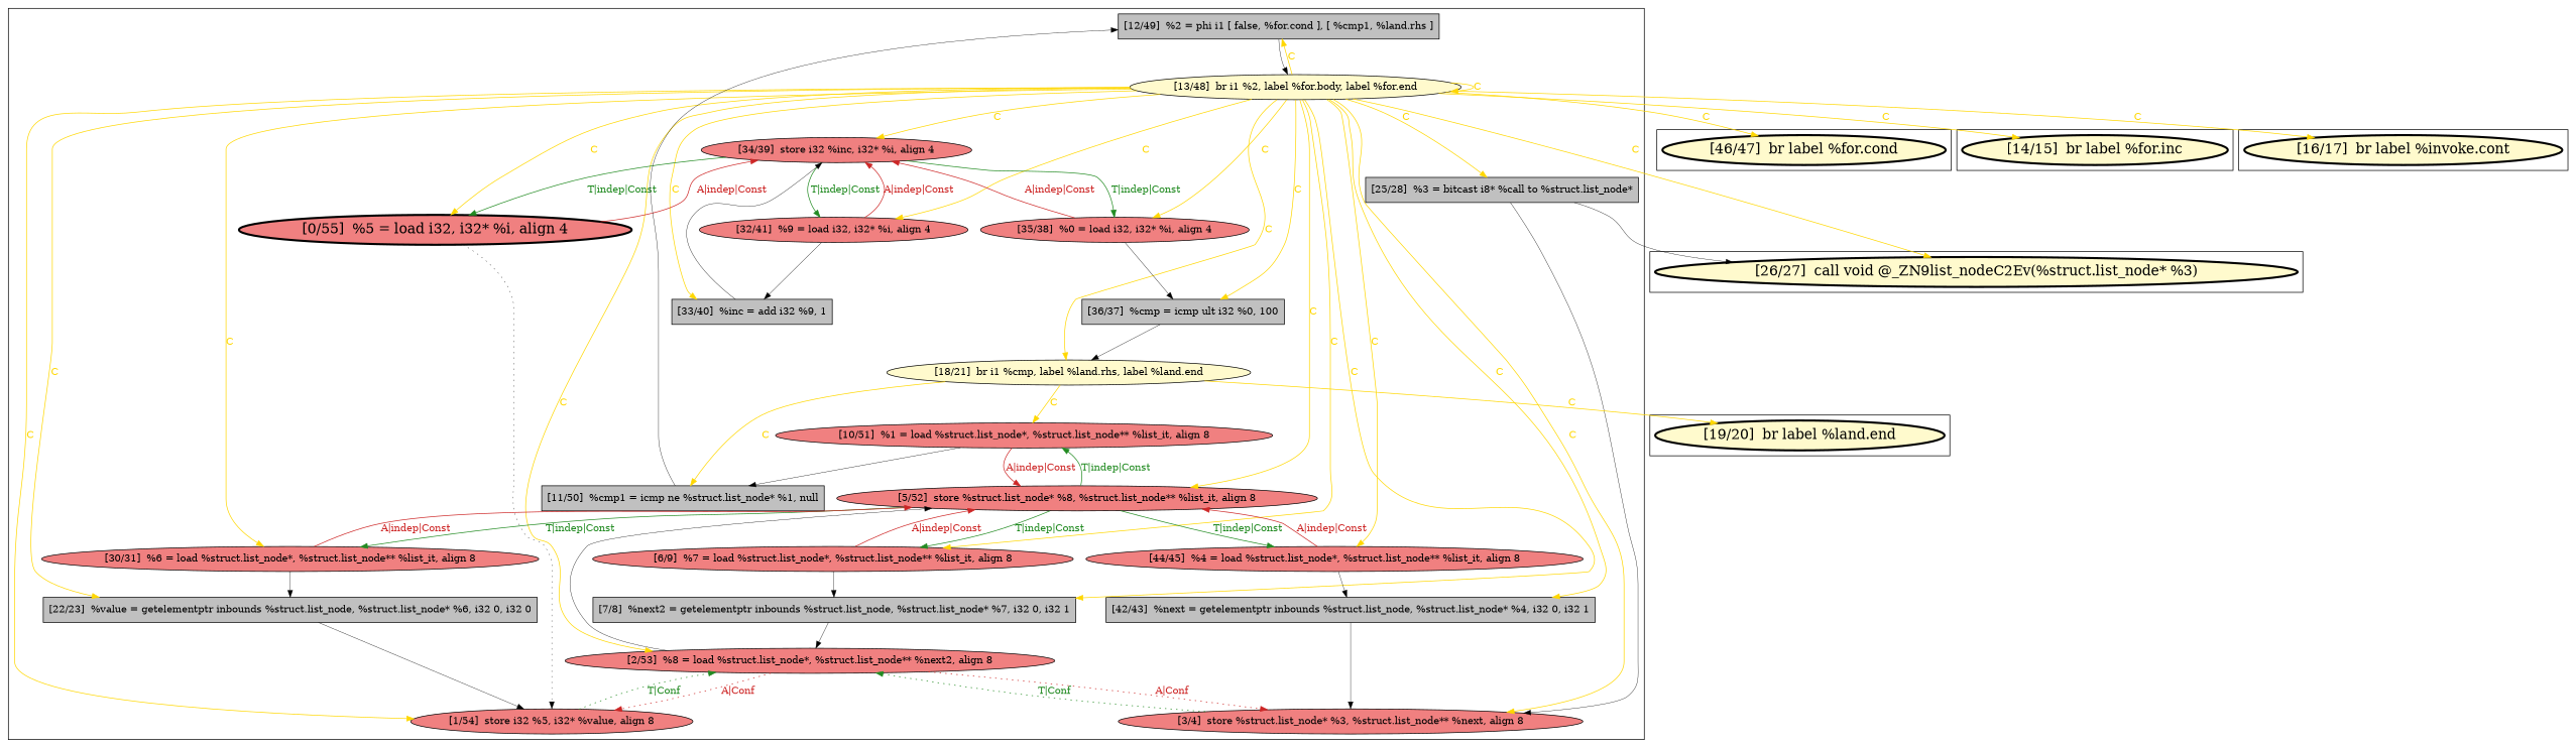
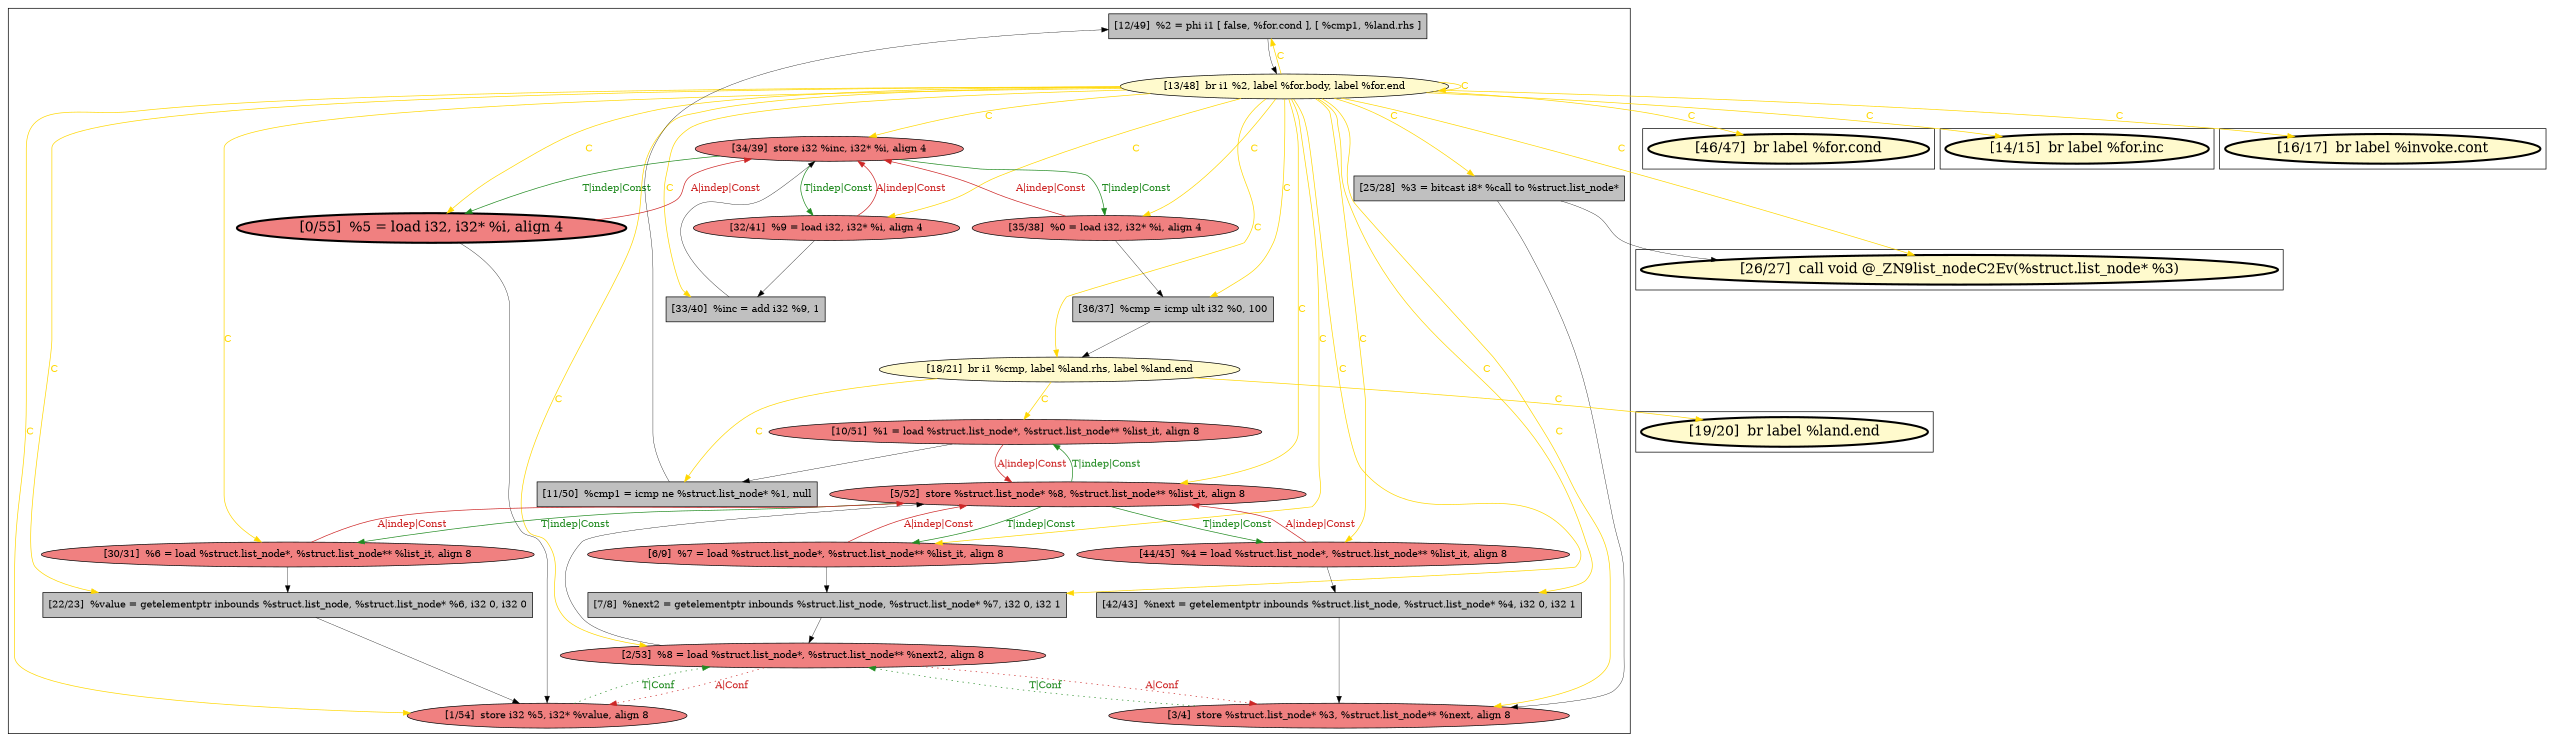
  digraph {
    node [fillcolor=lightcoral shape=ellipse style=filled]
    edge [color=gold fontcolor=gold penwidth=1.0 style=solid]
    n1 [fillcolor=grey label="[12/49]  %2 = phi i1 [ false, %for.cond ], [ %cmp1, %land.rhs ]" shape=rectangle]
    n2 [fillcolor=lemonchiffon label="[13/48]  br i1 %2, label %for.body, label %for.end"]
    n3 [fillcolor=grey label="[42/43]  %next = getelementptr inbounds %struct.list_node, %struct.list_node* %4, i32 0, i32 1" shape=rectangle]
    n4 [label="[3/4]  store %struct.list_node* %3, %struct.list_node** %next, align 8"]
    n5 [label="[2/53]  %8 = load %struct.list_node*, %struct.list_node** %next2, align 8"]
    n6 [label="[34/39]  store i32 %inc, i32* %i, align 4"]
    n7 [fontsize=20 label="[0/55]  %5 = load i32, i32* %i, align 4" penwidth=3.0]
    n8 [label="[5/52]  store %struct.list_node* %8, %struct.list_node** %list_it, align 8"]
    n9 [label="[6/9]  %7 = load %struct.list_node*, %struct.list_node** %list_it, align 8"]
    n10 [label="[10/51]  %1 = load %struct.list_node*, %struct.list_node** %list_it, align 8"]
    n11 [label="[35/38]  %0 = load i32, i32* %i, align 4"]
    n12 [fillcolor=grey label="[36/37]  %cmp = icmp ult i32 %0, 100" shape=rectangle]
    n13 [label="[44/45]  %4 = load %struct.list_node*, %struct.list_node** %list_it, align 8"]
    n14 [fillcolor=grey label="[33/40]  %inc = add i32 %9, 1" shape=rectangle]
    n15 [label="[30/31]  %6 = load %struct.list_node*, %struct.list_node** %list_it, align 8"]
    n16 [fillcolor=grey label="[22/23]  %value = getelementptr inbounds %struct.list_node, %struct.list_node* %6, i32 0, i32 0" shape=rectangle]
    n17 [fillcolor=grey label="[25/28]  %3 = bitcast i8* %call to %struct.list_node*" shape=rectangle]
    n18 [fillcolor=grey label="[7/8]  %next2 = getelementptr inbounds %struct.list_node, %struct.list_node* %7, i32 0, i32 1" shape=rectangle]
    n19 [label="[32/41]  %9 = load i32, i32* %i, align 4"]
    n20 [fillcolor=grey label="[11/50]  %cmp1 = icmp ne %struct.list_node* %1, null" shape=rectangle]
    n21 [label="[1/54]  store i32 %5, i32* %value, align 8"]
    n22 [fillcolor=lemonchiffon label="[18/21]  br i1 %cmp, label %land.rhs, label %land.end"]
    n23 [fillcolor=lemonchiffon fontsize=20 label="[26/27]  call void @_ZN9list_nodeC2Ev(%struct.list_node* %3)" penwidth=3.0]
    n24 [fillcolor=lemonchiffon fontsize=20 label="[19/20]  br label %land.end" penwidth=3.0]
    n25 [fillcolor=lemonchiffon fontsize=20 label="[46/47]  br label %for.cond" penwidth=3.0]
    n26 [fillcolor=lemonchiffon fontsize=20 label="[14/15]  br label %for.inc" penwidth=3.0]
    n27 [fillcolor=lemonchiffon fontsize=20 label="[16/17]  br label %invoke.cont" penwidth=3.0]
    subgraph cluster_1 {
      n1
      n2
      n3
      n4
      n5
      n6
      n7
      n8
      n9
      n10
      n11
      n12
      n13
      n14
      n15
      n16
      n17
      n18
      n19
      n20
      n21
      n22
    }
    subgraph cluster_2 {
      n23
    }
    subgraph cluster_3 {
      n24
    }
    subgraph cluster_4 {
      n25
    }
    subgraph cluster_5 {
      n26
    }
    subgraph cluster_6 {
      n27
    }
    n1 -> n2 [color=black fontcolor=black penwidth=0.5]
    n2 -> n1 [label=C]
    n2 -> n2 [label=C]
    n2 -> n3 [label=C]
    n2 -> n4 [label=C]
    n2 -> n5 [label=C]
    n2 -> n6 [label=C]
    n2 -> n7 [label=C]
    n2 -> n8 [label=C]
    n2 -> n9 [label=C]
    n2 -> n11 [label=C]
    n2 -> n12 [label=C]
    n2 -> n13 [label=C]
    n2 -> n14 [label=C]
    n2 -> n15 [label=C]
    n2 -> n16 [label=C]
    n2 -> n17 [label=C]
    n2 -> n18 [label=C]
    n2 -> n19 [label=C]
    n2 -> n21 [label=C]
    n2 -> n22 [label=C]
    n2 -> n23 [label=C]
    n2 -> n25 [label=C]
    n2 -> n26 [label=C]
    n2 -> n27 [label=C]
    n3 -> n4 [color=black fontcolor=black penwidth=0.5]
    n4 -> n5 [color=forestgreen fontcolor=forestgreen label="T|Conf" style=dotted]
    n5 -> n4 [color=firebrick3 fontcolor=firebrick3 label="A|Conf" style=dotted]
    n5 -> n8 [color=black fontcolor=black penwidth=0.5]
    n5 -> n21 [color=firebrick3 fontcolor=firebrick3 label="A|Conf" style=dotted]
    n6 -> n7 [color=forestgreen fontcolor=forestgreen label="T|indep|Const"]
    n6 -> n11 [color=forestgreen fontcolor=forestgreen label="T|indep|Const"]
    n6 -> n19 [color=forestgreen fontcolor=forestgreen label="T|indep|Const"]
    n7 -> n6 [color=firebrick3 fontcolor=firebrick3 label="A|indep|Const"]
-   n7 -> n21 [color=black fontcolor=black penwidth=0.5 style=dotted]
+   n7 -> n21 [color=black fontcolor=black penwidth=0.5]
    n8 -> n9 [color=forestgreen fontcolor=forestgreen label="T|indep|Const"]
    n8 -> n10 [color=forestgreen fontcolor=forestgreen label="T|indep|Const"]
    n8 -> n13 [color=forestgreen fontcolor=forestgreen label="T|indep|Const"]
    n8 -> n15 [color=forestgreen fontcolor=forestgreen label="T|indep|Const"]
    n9 -> n8 [color=firebrick3 fontcolor=firebrick3 label="A|indep|Const"]
    n9 -> n18 [color=black fontcolor=black penwidth=0.5]
    n10 -> n8 [color=firebrick3 fontcolor=firebrick3 label="A|indep|Const"]
    n10 -> n20 [color=black fontcolor=black penwidth=0.5]
    n11 -> n6 [color=firebrick3 fontcolor=firebrick3 label="A|indep|Const"]
    n11 -> n12 [color=black fontcolor=black penwidth=0.5]
    n12 -> n22 [color=black fontcolor=black penwidth=0.5]
    n13 -> n3 [color=black fontcolor=black penwidth=0.5]
    n13 -> n8 [color=firebrick3 fontcolor=firebrick3 label="A|indep|Const"]
    n14 -> n6 [color=black fontcolor=black penwidth=0.5]
    n15 -> n8 [color=firebrick3 fontcolor=firebrick3 label="A|indep|Const"]
    n15 -> n16 [color=black fontcolor=black penwidth=0.5]
    n16 -> n21 [color=black fontcolor=black penwidth=0.5]
    n17 -> n4 [color=black fontcolor=black penwidth=0.5]
    n17 -> n23 [color=black fontcolor=black penwidth=0.5]
    n18 -> n5 [color=black fontcolor=black penwidth=0.5]
    n19 -> n6 [color=firebrick3 fontcolor=firebrick3 label="A|indep|Const"]
    n19 -> n14 [color=black fontcolor=black penwidth=0.5]
    n20 -> n1 [color=black fontcolor=black penwidth=0.5]
    n21 -> n5 [color=forestgreen fontcolor=forestgreen label="T|Conf" style=dotted]
    n22 -> n10 [label=C]
    n22 -> n20 [label=C]
    n22 -> n24 [label=C]
  }
